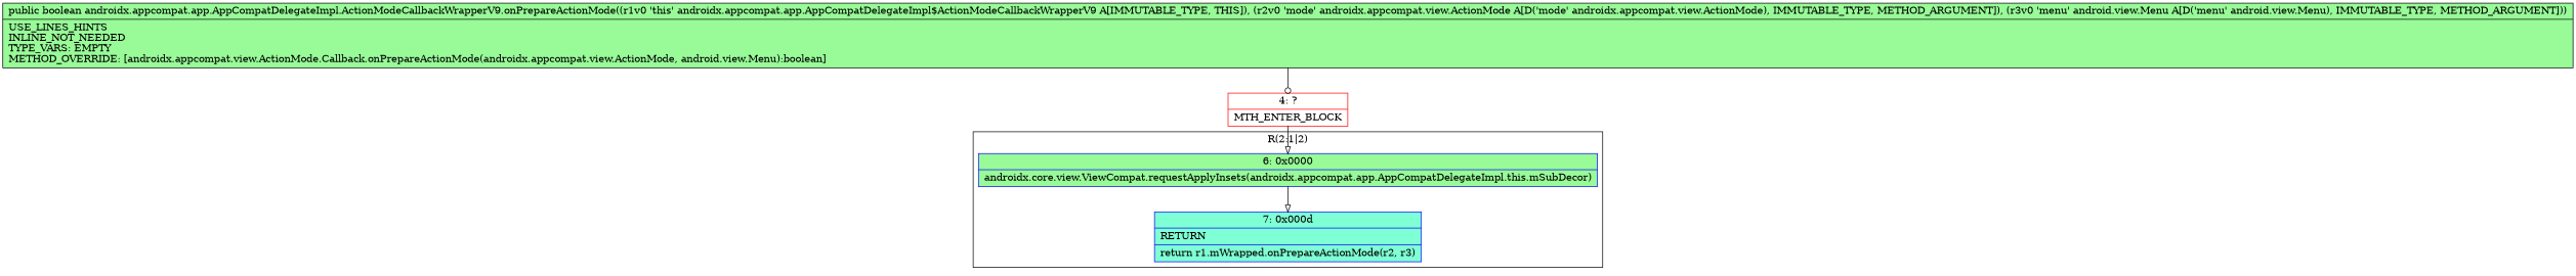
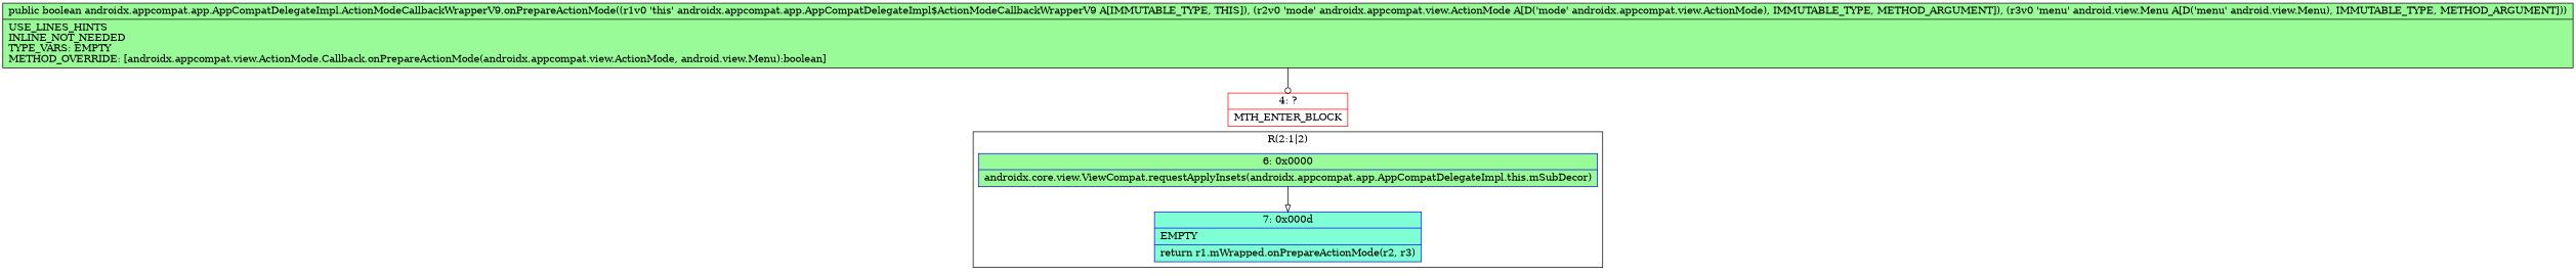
  digraph {
    node [color=blue fillcolor=palegreen shape=record style=filled]
    edge [arrowhead=onormal]
    n1 [label="{6\:\ 0x0000|androidx.core.view.ViewCompat.requestApplyInsets(androidx.appcompat.app.AppCompatDelegateImpl.this.mSubDecor)\l}"]
-   n2 [fillcolor=aquamarine label="{7\:\ 0x000d|RETURN\l|return r1.mWrapped.onPrepareActionMode(r2, r3)\l}"]
+   n2 [fillcolor=aquamarine label="{7\:\ 0x000d|EMPTY\l|return r1.mWrapped.onPrepareActionMode(r2, r3)\l}"]
    n3 [color=red fillcolor=white label="{4\:\ ?|MTH_ENTER_BLOCK\l}"]
    n4 [label="{public boolean androidx.appcompat.app.AppCompatDelegateImpl.ActionModeCallbackWrapperV9.onPrepareActionMode((r1v0 'this' androidx.appcompat.app.AppCompatDelegateImpl$ActionModeCallbackWrapperV9 A[IMMUTABLE_TYPE, THIS]), (r2v0 'mode' androidx.appcompat.view.ActionMode A[D('mode' androidx.appcompat.view.ActionMode), IMMUTABLE_TYPE, METHOD_ARGUMENT]), (r3v0 'menu' android.view.Menu A[D('menu' android.view.Menu), IMMUTABLE_TYPE, METHOD_ARGUMENT]))  | USE_LINES_HINTS\lINLINE_NOT_NEEDED\lTYPE_VARS: EMPTY\lMETHOD_OVERRIDE: [androidx.appcompat.view.ActionMode.Callback.onPrepareActionMode(androidx.appcompat.view.ActionMode, android.view.Menu):boolean]\l}" color=""]
    subgraph cluster_1 {
      label="R(2:1|2)"
      n1
      n2
    }
    n1 -> n2
-   n3 -> n1
    n4 -> n3 [arrowhead=odot]
  }
